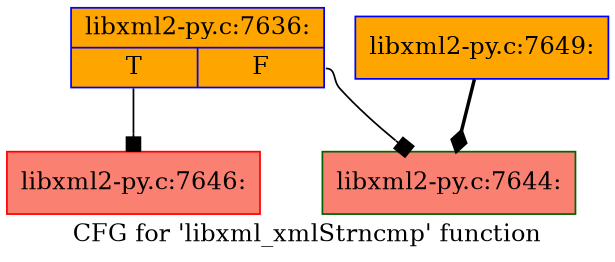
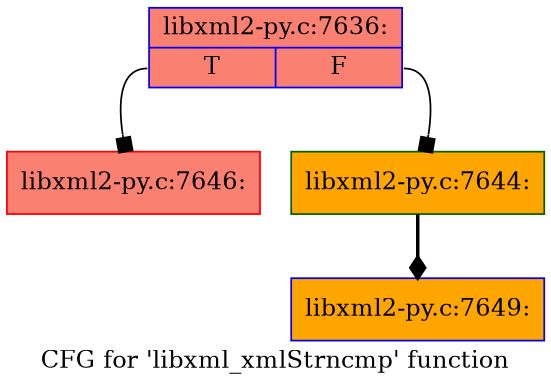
  digraph {
    label="CFG for 'libxml_xmlStrncmp' function"
    node [color=blue fillcolor=orange shape=record style=filled]
    edge [arrowhead=box style=solid]
-   n1 [label="{libxml2-py.c:7636:|{<s0>T|<s1>F}}"]
+   n1 [fillcolor=salmon label="{libxml2-py.c:7636:|{<s0>T|<s1>F}}"]
    n2 [color=red fillcolor=salmon label="{libxml2-py.c:7646:}"]
-   n3 [color=darkgreen fillcolor=salmon label="{libxml2-py.c:7644:}"]
+   n3 [color=darkgreen label="{libxml2-py.c:7644:}"]
    n4 [label="{libxml2-py.c:7649:}"]
    n1 -> n2 [tailport=s0]
    n1 -> n3 [tailport=s1]
-   n4 -> n3 [arrowhead=diamond style=bold]
+   n3 -> n4 [arrowhead=diamond style=bold]
  }
